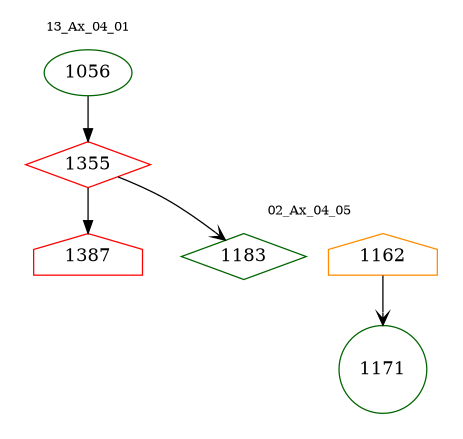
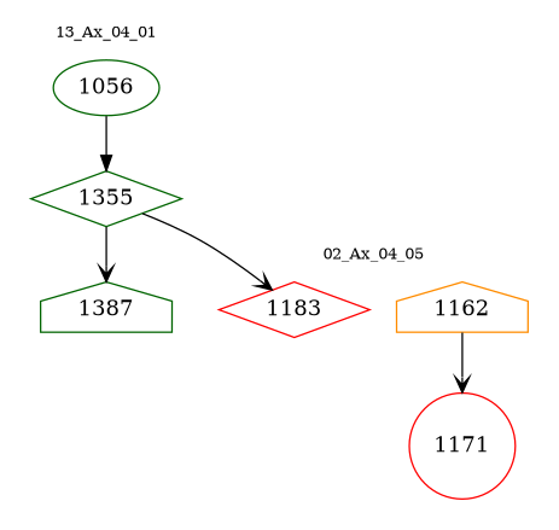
  digraph {
    node [color=darkgreen shape=house]
    edge [arrowhead=vee color=black]
    n1 [color=darkorange label=1162]
-   n2 [label=1171 shape=circle]
-   n3 [label=1183 shape=diamond]
+   n2 [color=red label=1171 shape=circle]
+   n3 [color=red label=1183 shape=diamond]
    n4 [label=1056 shape=ellipse]
-   n5 [color=red label=1355 shape=diamond]
-   n6 [color=red label=1387]
+   n5 [label=1355 shape=diamond]
+   n6 [label=1387]
    subgraph cluster_1 {
      color=white
      fontsize=10
      label="02_Ax_04_05"
      n1
      n2
      n3
    }
    subgraph cluster_2 {
      color=white
      fontsize=10
      label="13_Ax_04_01"
      n4
      n5
      n6
    }
    n1 -> n2
    n4 -> n5 [arrowhead=normal]
    n5 -> n3
-   n5 -> n6 [arrowhead=normal]
+   n5 -> n6
  }
